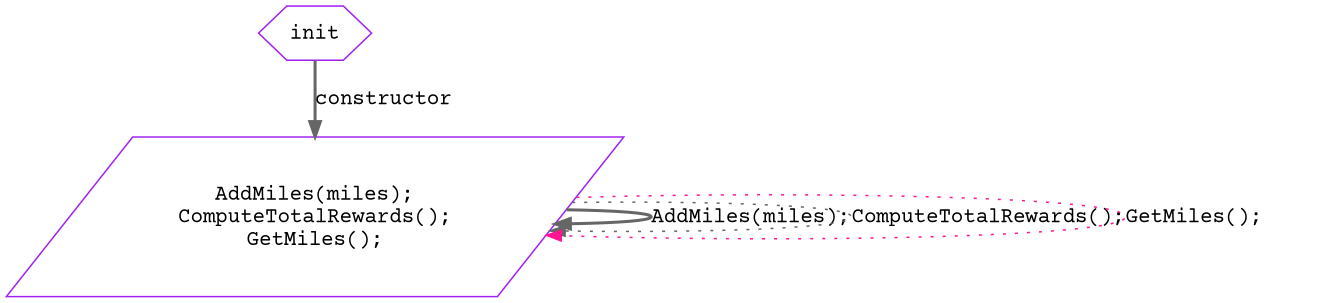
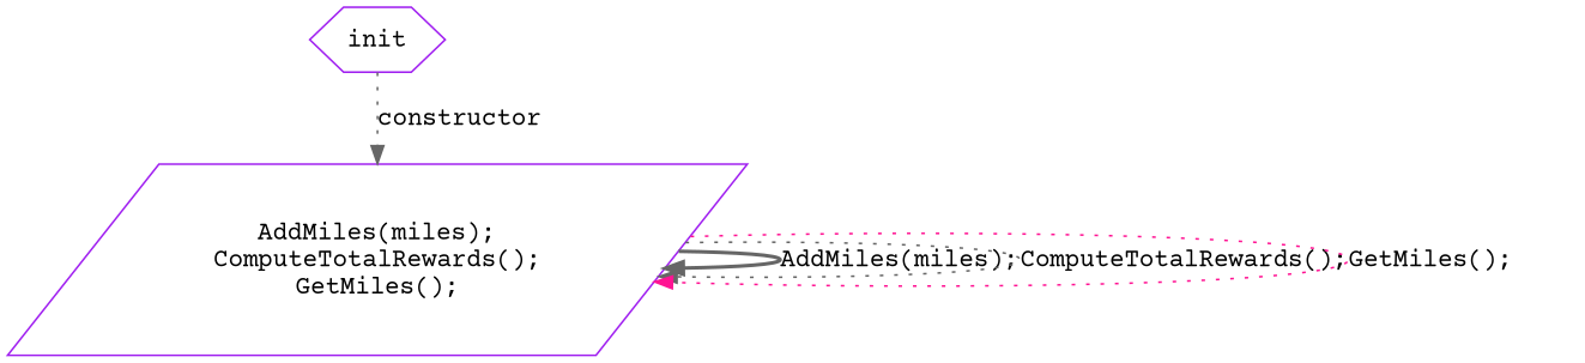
  digraph {
    fontname="Courier Prime"
    node [color=purple fontname="Courier Prime"]
    edge [color=gray40 style=bold fontname="Courier Prime"]
    n1 [label=init shape=hexagon]
    n2 [label="AddMiles(miles);\nComputeTotalRewards();\nGetMiles();\n" shape=parallelogram]
-   n1 -> n2 [label=constructor]
+   n1 -> n2 [label=constructor style=dotted]
    n2 -> n2 [label="AddMiles(miles);"]
    n2 -> n2 [label="ComputeTotalRewards();" style=dotted]
    n2 -> n2 [label="GetMiles();" color=deeppink style=dotted]
  }
